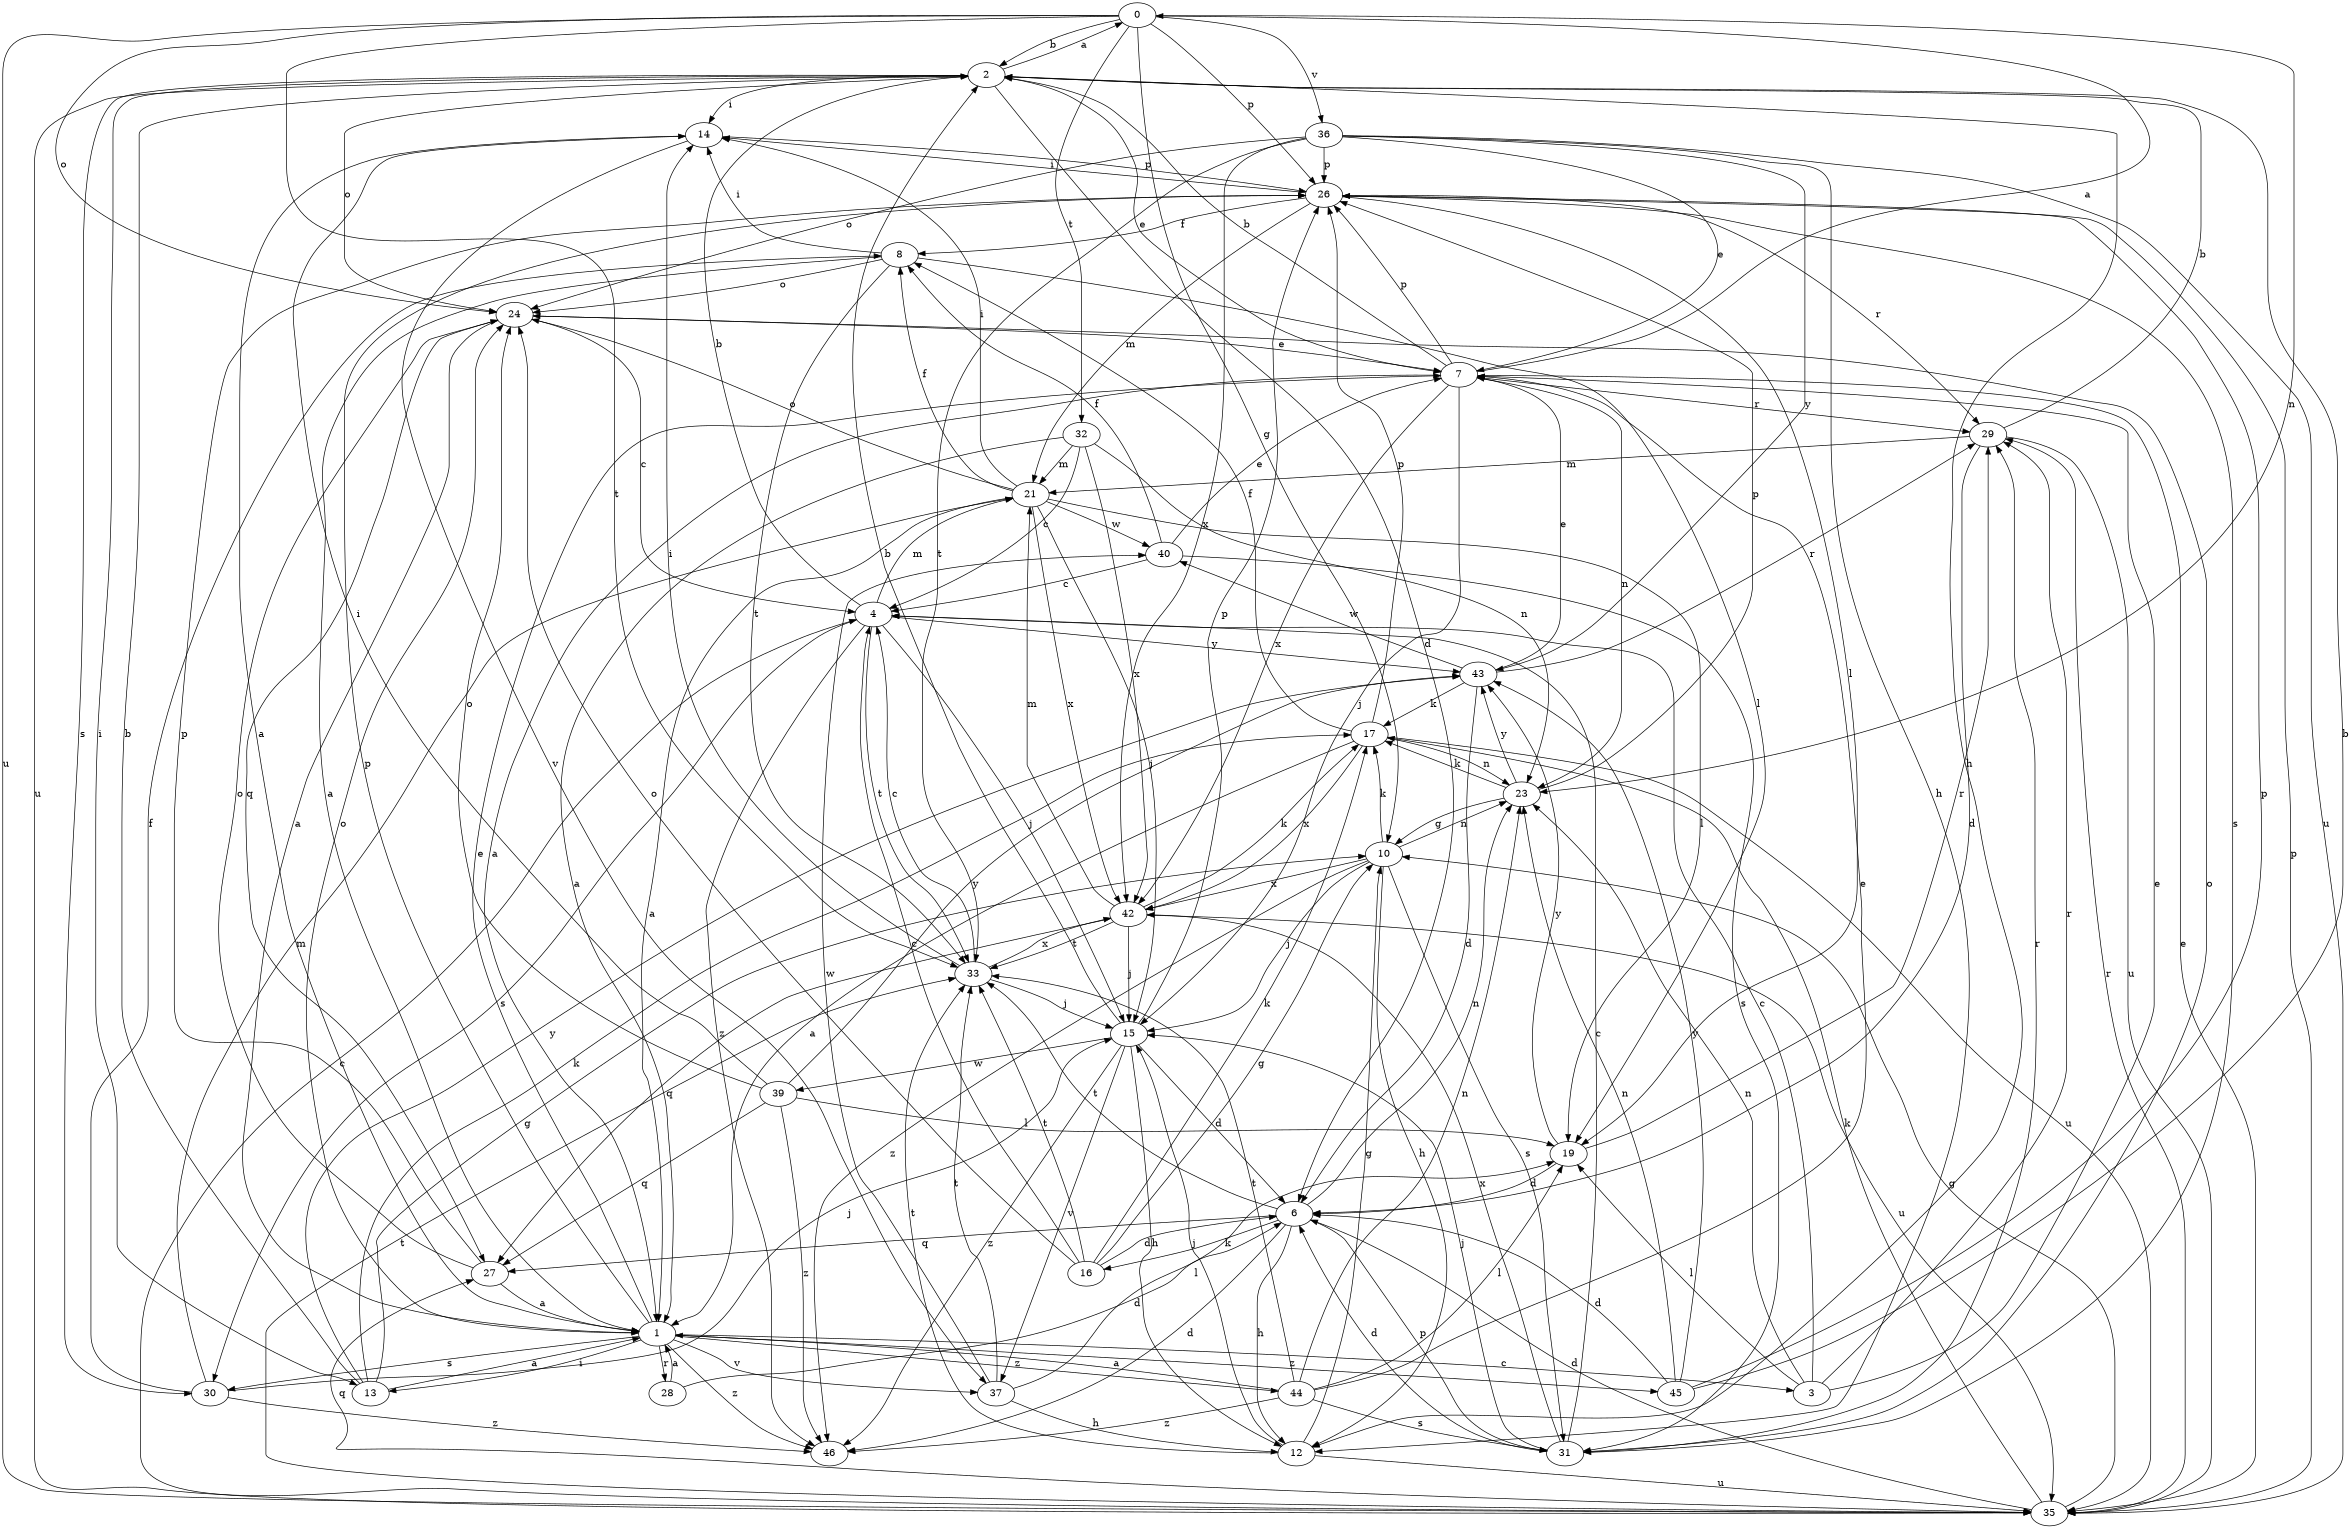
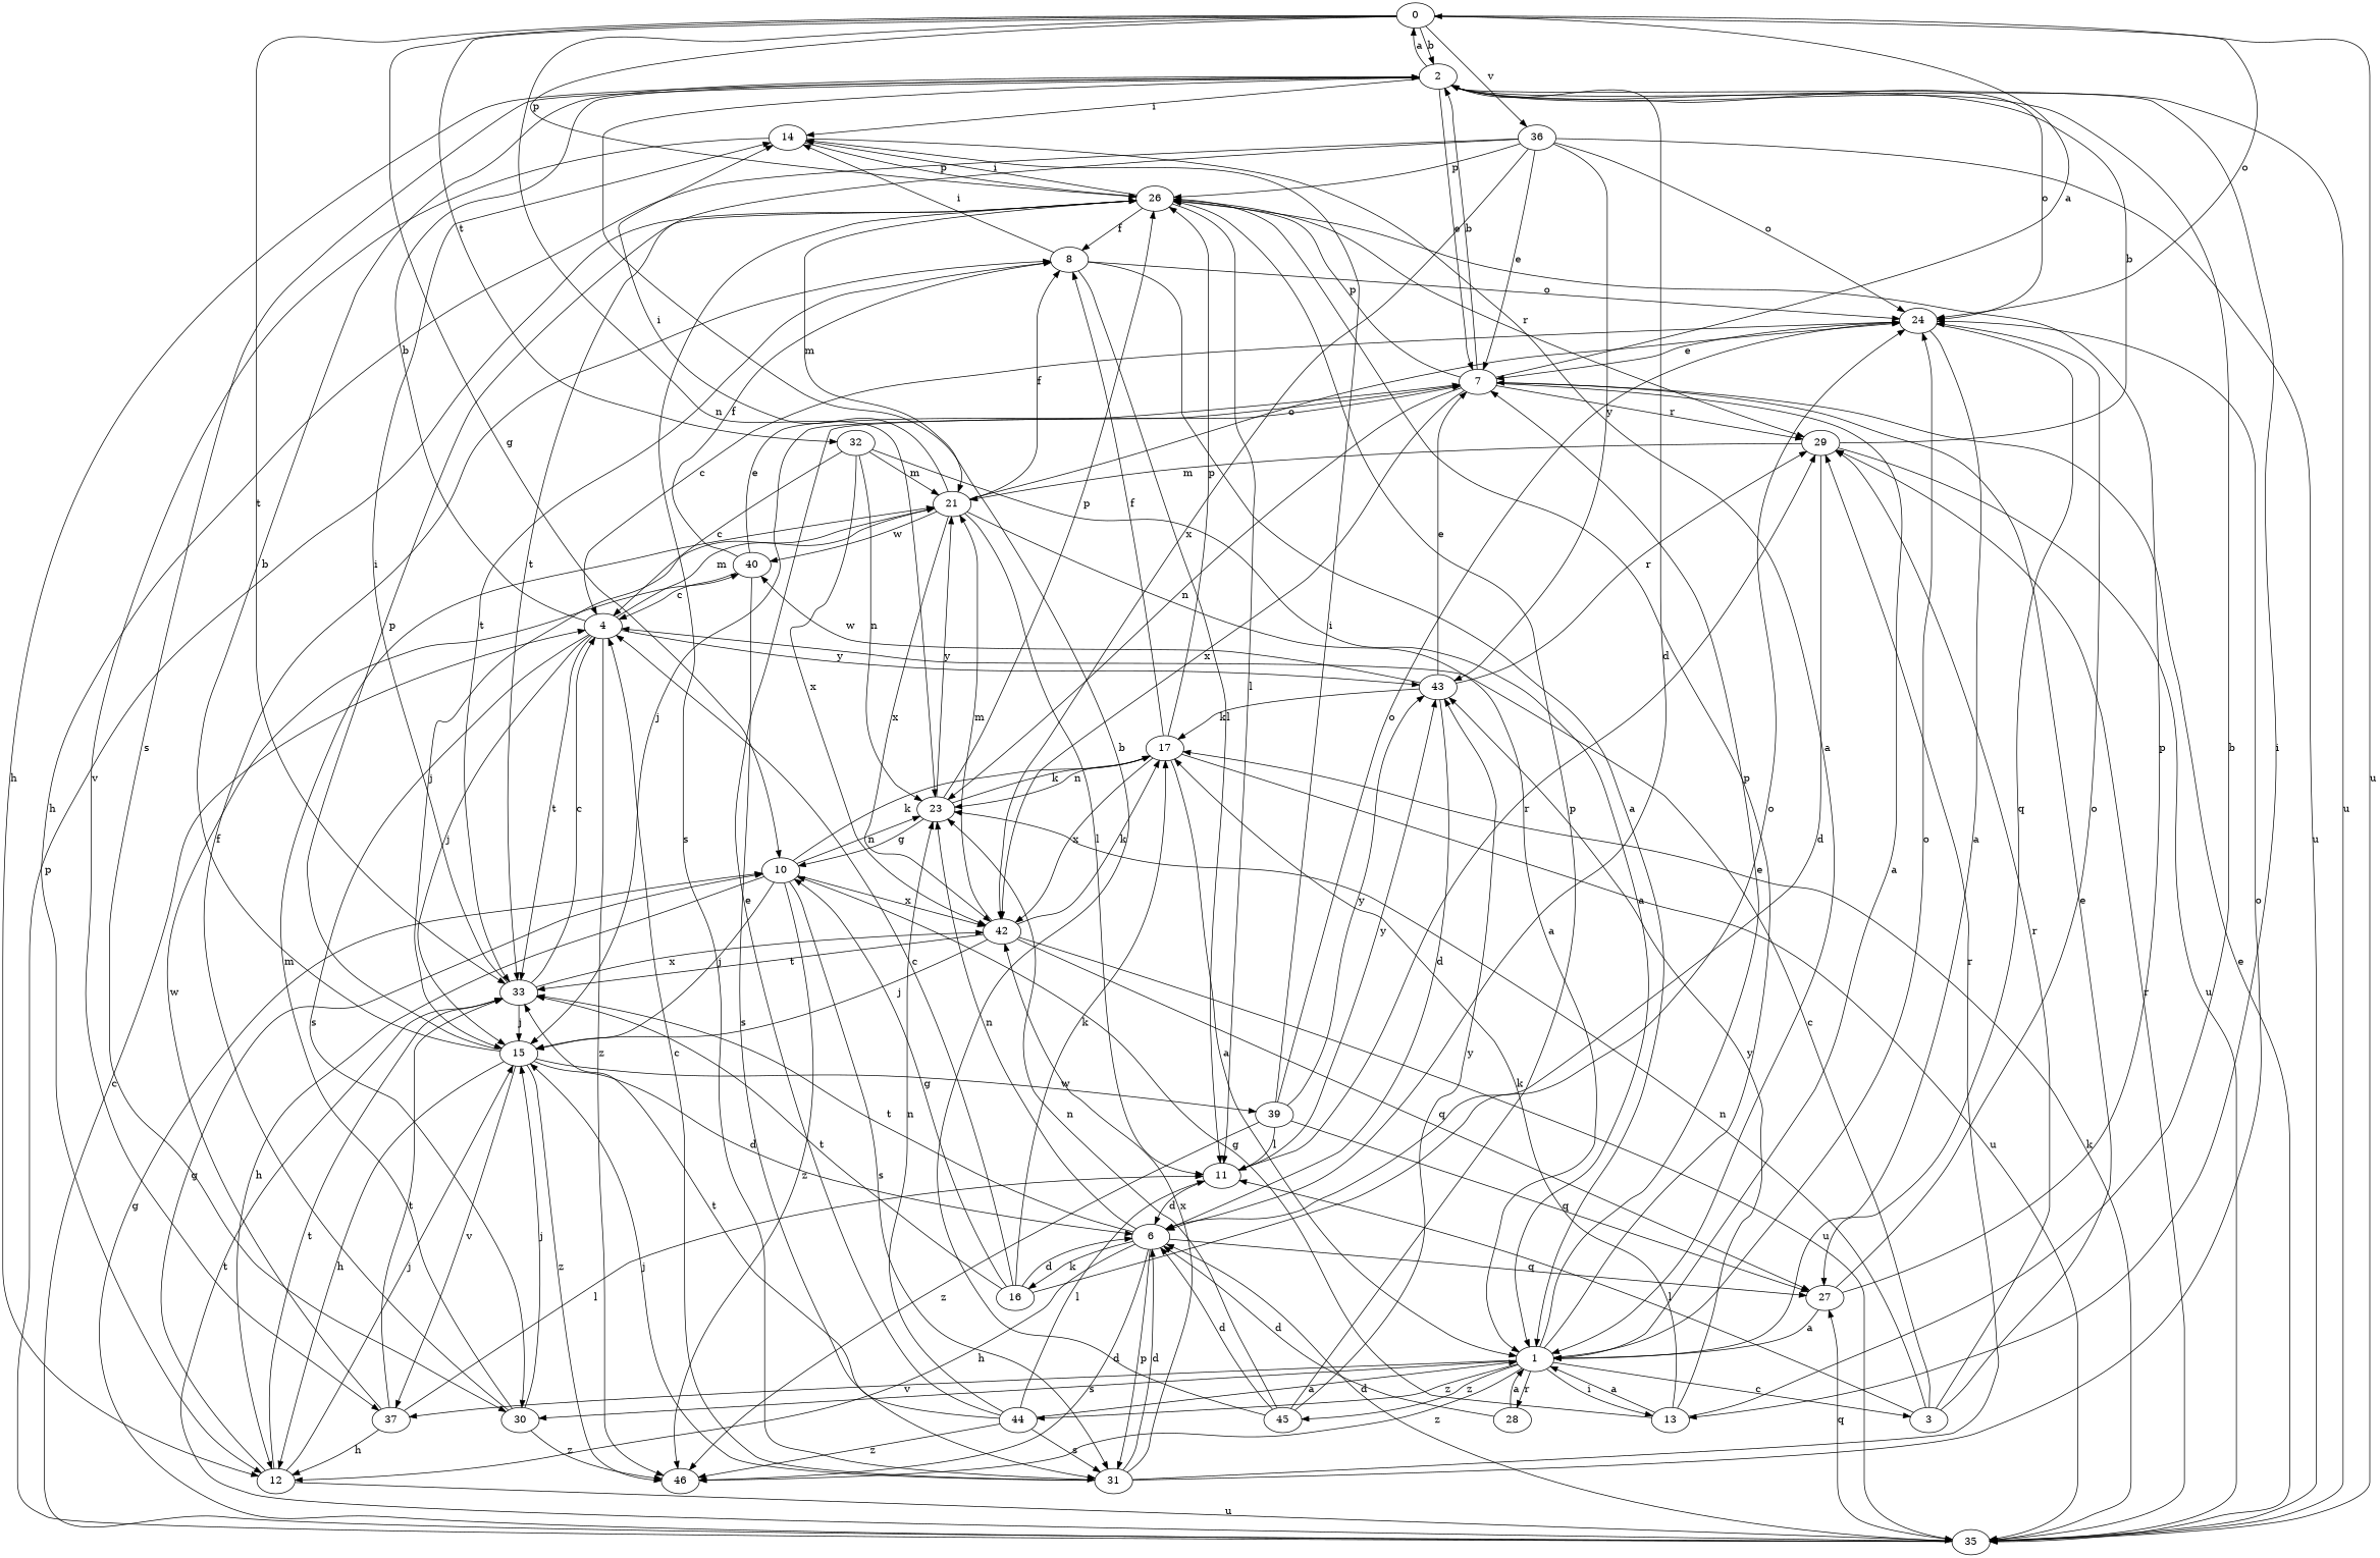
  strict digraph {
    0
    2
    10
    23
    24
    26
    32
    33
    35
    36
    7
    13
    30
    6
    12
    14
    46
    15
    31
    42
    17
    43
    1
    4
    27
-   19
+   19 [label=11]
    29
    21
    8
    3
    28
    37
    44
    45
    40
    16
    39
    0 -> 2 [label=b]
    0 -> 10 [label=g]
    0 -> 23 [label=n]
    0 -> 24 [label=o]
    0 -> 26 [label=p]
    0 -> 32 [label=t]
    0 -> 33 [label=t]
    0 -> 35 [label=u]
    0 -> 36 [label=v]
    2 -> 0 [label=a]
    2 -> 24 [label=o]
    2 -> 35 [label=u]
    2 -> 7 [label=e]
    2 -> 13 [label=i]
    2 -> 30 [label=s]
    2 -> 6 [label=d]
    2 -> 12 [label=h]
    2 -> 14 [label=i]
    10 -> 23 [label=n]
    10 -> 12 [label=h]
    10 -> 46 [label=z]
    10 -> 15 [label=j]
    10 -> 31 [label=s]
    10 -> 42 [label=x]
    10 -> 17 [label=k]
    23 -> 10 [label=g]
    23 -> 26 [label=p]
    23 -> 17 [label=k]
-   23 -> 43 [label=y]
+   23 -> 21 [label=y]
    24 -> 7 [label=e]
    24 -> 1 [label=a]
    24 -> 4 [label=c]
    24 -> 27 [label=q]
    26 -> 14 [label=i]
    26 -> 31 [label=s]
    26 -> 19 [label=l]
    26 -> 29 [label=r]
    26 -> 21 [label=m]
    26 -> 8 [label=f]
    32 -> 23 [label=n]
    32 -> 42 [label=x]
    32 -> 1 [label=a]
    32 -> 4 [label=c]
    32 -> 21 [label=m]
    33 -> 14 [label=i]
    33 -> 15 [label=j]
    33 -> 42 [label=x]
    33 -> 4 [label=c]
    35 -> 10 [label=g]
    35 -> 26 [label=p]
    35 -> 33 [label=t]
    35 -> 6 [label=d]
    35 -> 17 [label=k]
    35 -> 4 [label=c]
    35 -> 27 [label=q]
    35 -> 29 [label=r]
    36 -> 24 [label=o]
    36 -> 26 [label=p]
    36 -> 33 [label=t]
    36 -> 35 [label=u]
    36 -> 7 [label=e]
    36 -> 12 [label=h]
    36 -> 42 [label=x]
    36 -> 43 [label=y]
    7 -> 0 [label=a]
    7 -> 2 [label=b]
    7 -> 23 [label=n]
    7 -> 26 [label=p]
    7 -> 35 [label=e]
    7 -> 15 [label=j]
    7 -> 42 [label=x]
    7 -> 1 [label=a]
    7 -> 29 [label=r]
    13 -> 2 [label=b]
    13 -> 10 [label=g]
    13 -> 17 [label=k]
    13 -> 43 [label=y]
    13 -> 1 [label=a]
    30 -> 46 [label=z]
    30 -> 15 [label=j]
    30 -> 21 [label=m]
    30 -> 8 [label=f]
    6 -> 23 [label=n]
    6 -> 33 [label=t]
    6 -> 12 [label=h]
    6 -> 46 [label=d]
    6 -> 31 [label=p]
    6 -> 27 [label=q]
    6 -> 16 [label=k]
    12 -> 10 [label=g]
    12 -> 33 [label=t]
    12 -> 35 [label=u]
    12 -> 15 [label=j]
    14 -> 26 [label=p]
    14 -> 1 [label=a]
    14 -> 37 [label=v]
    15 -> 2 [label=b]
    15 -> 26 [label=p]
    15 -> 6 [label=d]
    15 -> 12 [label=h]
    15 -> 46 [label=z]
    15 -> 37 [label=v]
    15 -> 39 [label=w]
    31 -> 24 [label=o]
    31 -> 6 [label=d]
    31 -> 15 [label=j]
    31 -> 42 [label=x]
    31 -> 4 [label=c]
    31 -> 29 [label=r]
    42 -> 33 [label=t]
    42 -> 35 [label=u]
    42 -> 15 [label=j]
    42 -> 17 [label=k]
    42 -> 27 [label=q]
    42 -> 21 [label=m]
    17 -> 23 [label=n]
    17 -> 26 [label=p]
    17 -> 35 [label=u]
    17 -> 42 [label=x]
    17 -> 1 [label=a]
    17 -> 8 [label=f]
    43 -> 7 [label=e]
    43 -> 6 [label=d]
    43 -> 17 [label=k]
    43 -> 29 [label=r]
    43 -> 40 [label=w]
    1 -> 24 [label=o]
    1 -> 26 [label=p]
    1 -> 7 [label=e]
    1 -> 13 [label=i]
    1 -> 30 [label=s]
    1 -> 46 [label=z]
    1 -> 3 [label=c]
    1 -> 28 [label=r]
    1 -> 37 [label=v]
    1 -> 44 [label=z]
    1 -> 45 [label=z]
    4 -> 2 [label=b]
    4 -> 33 [label=t]
    4 -> 30 [label=s]
    4 -> 46 [label=z]
    4 -> 15 [label=j]
    4 -> 43 [label=y]
    4 -> 21 [label=m]
    27 -> 24 [label=o]
    27 -> 26 [label=p]
    27 -> 1 [label=a]
    19 -> 6 [label=d]
    19 -> 43 [label=y]
    19 -> 29 [label=r]
    29 -> 2 [label=b]
    29 -> 35 [label=u]
    29 -> 6 [label=d]
    29 -> 21 [label=m]
    21 -> 24 [label=o]
    21 -> 14 [label=i]
    21 -> 15 [label=j]
    21 -> 42 [label=x]
    21 -> 1 [label=a]
    21 -> 19 [label=l]
    21 -> 8 [label=f]
    21 -> 40 [label=w]
    8 -> 24 [label=o]
    8 -> 33 [label=t]
    8 -> 14 [label=i]
    8 -> 1 [label=a]
    8 -> 19 [label=l]
    3 -> 23 [label=n]
    3 -> 7 [label=e]
    3 -> 4 [label=c]
    3 -> 19 [label=l]
    3 -> 29 [label=r]
    28 -> 6 [label=d]
    28 -> 1 [label=a]
    37 -> 33 [label=t]
    37 -> 12 [label=h]
    37 -> 19 [label=l]
    37 -> 40 [label=w]
    44 -> 23 [label=n]
    44 -> 33 [label=t]
    44 -> 7 [label=e]
    44 -> 46 [label=z]
    44 -> 31 [label=s]
    44 -> 1 [label=a]
    44 -> 19 [label=l]
    45 -> 2 [label=b]
    45 -> 23 [label=n]
    45 -> 26 [label=p]
    45 -> 6 [label=d]
    45 -> 43 [label=y]
    40 -> 7 [label=e]
    40 -> 31 [label=s]
    40 -> 4 [label=c]
    40 -> 8 [label=f]
    16 -> 10 [label=g]
    16 -> 24 [label=o]
    16 -> 33 [label=t]
    16 -> 6 [label=d]
    16 -> 17 [label=k]
    16 -> 4 [label=c]
    39 -> 24 [label=o]
    39 -> 14 [label=i]
    39 -> 46 [label=z]
    39 -> 43 [label=y]
    39 -> 27 [label=q]
    39 -> 19 [label=l]
  }
